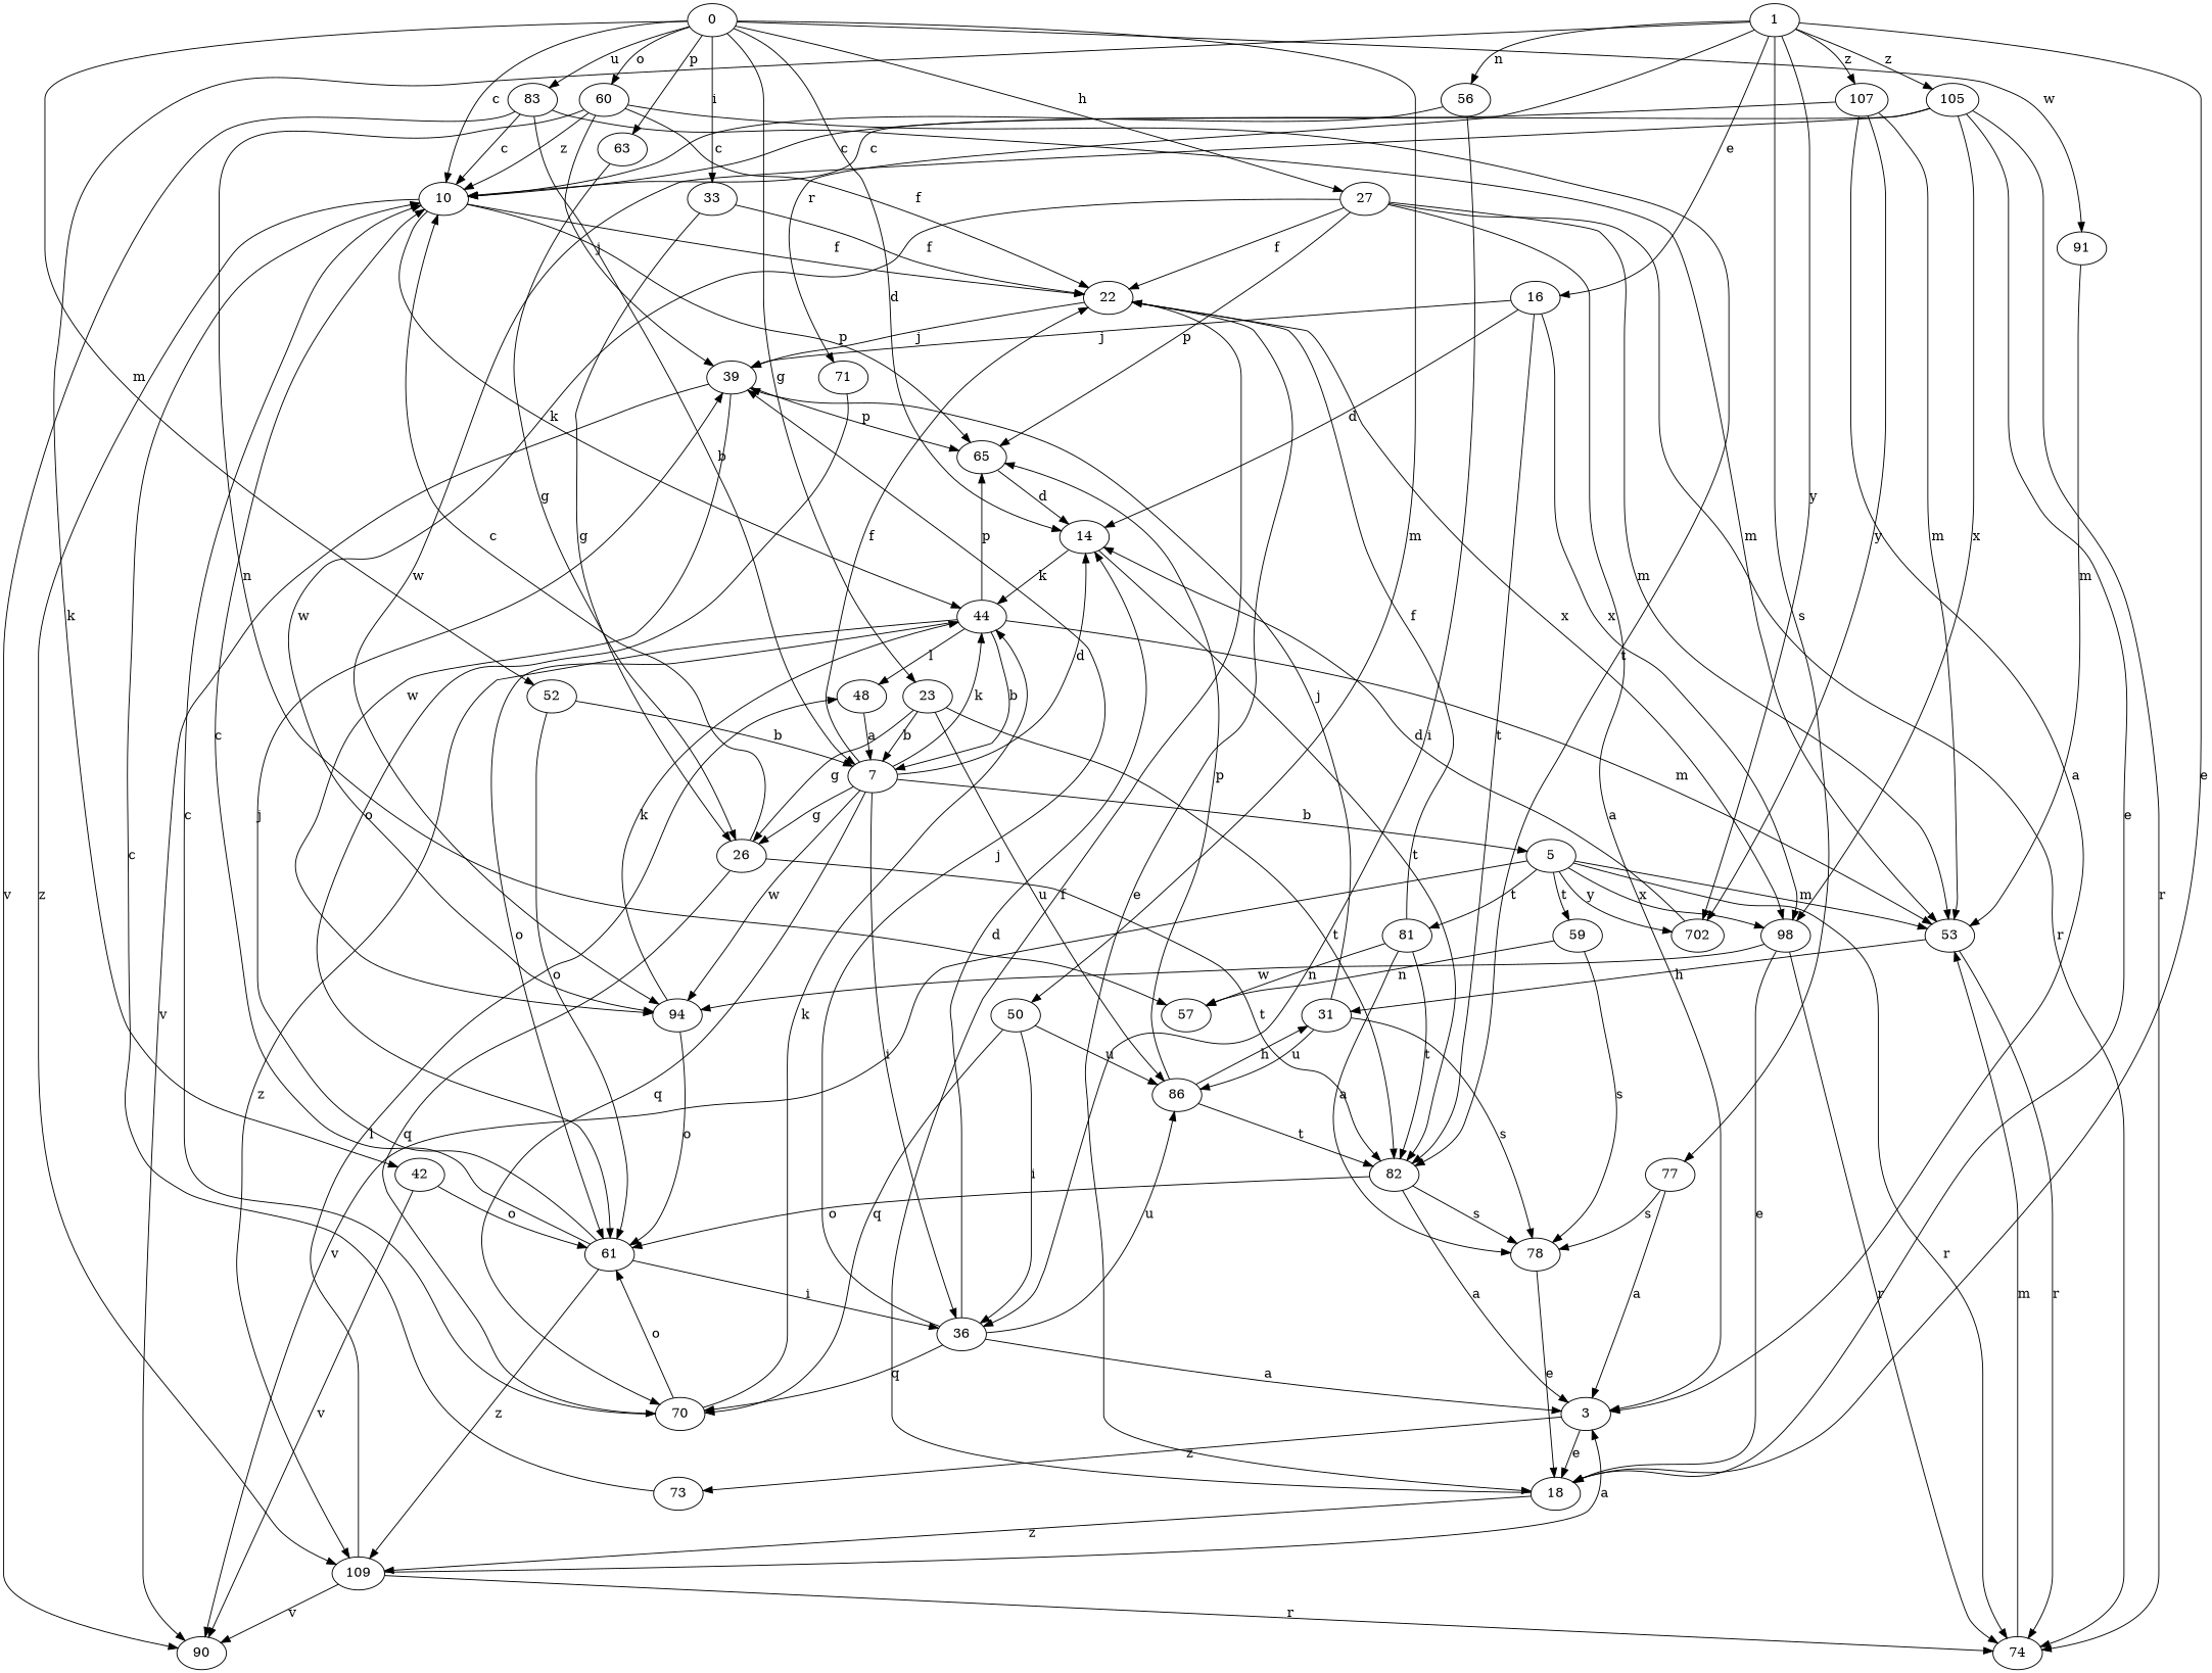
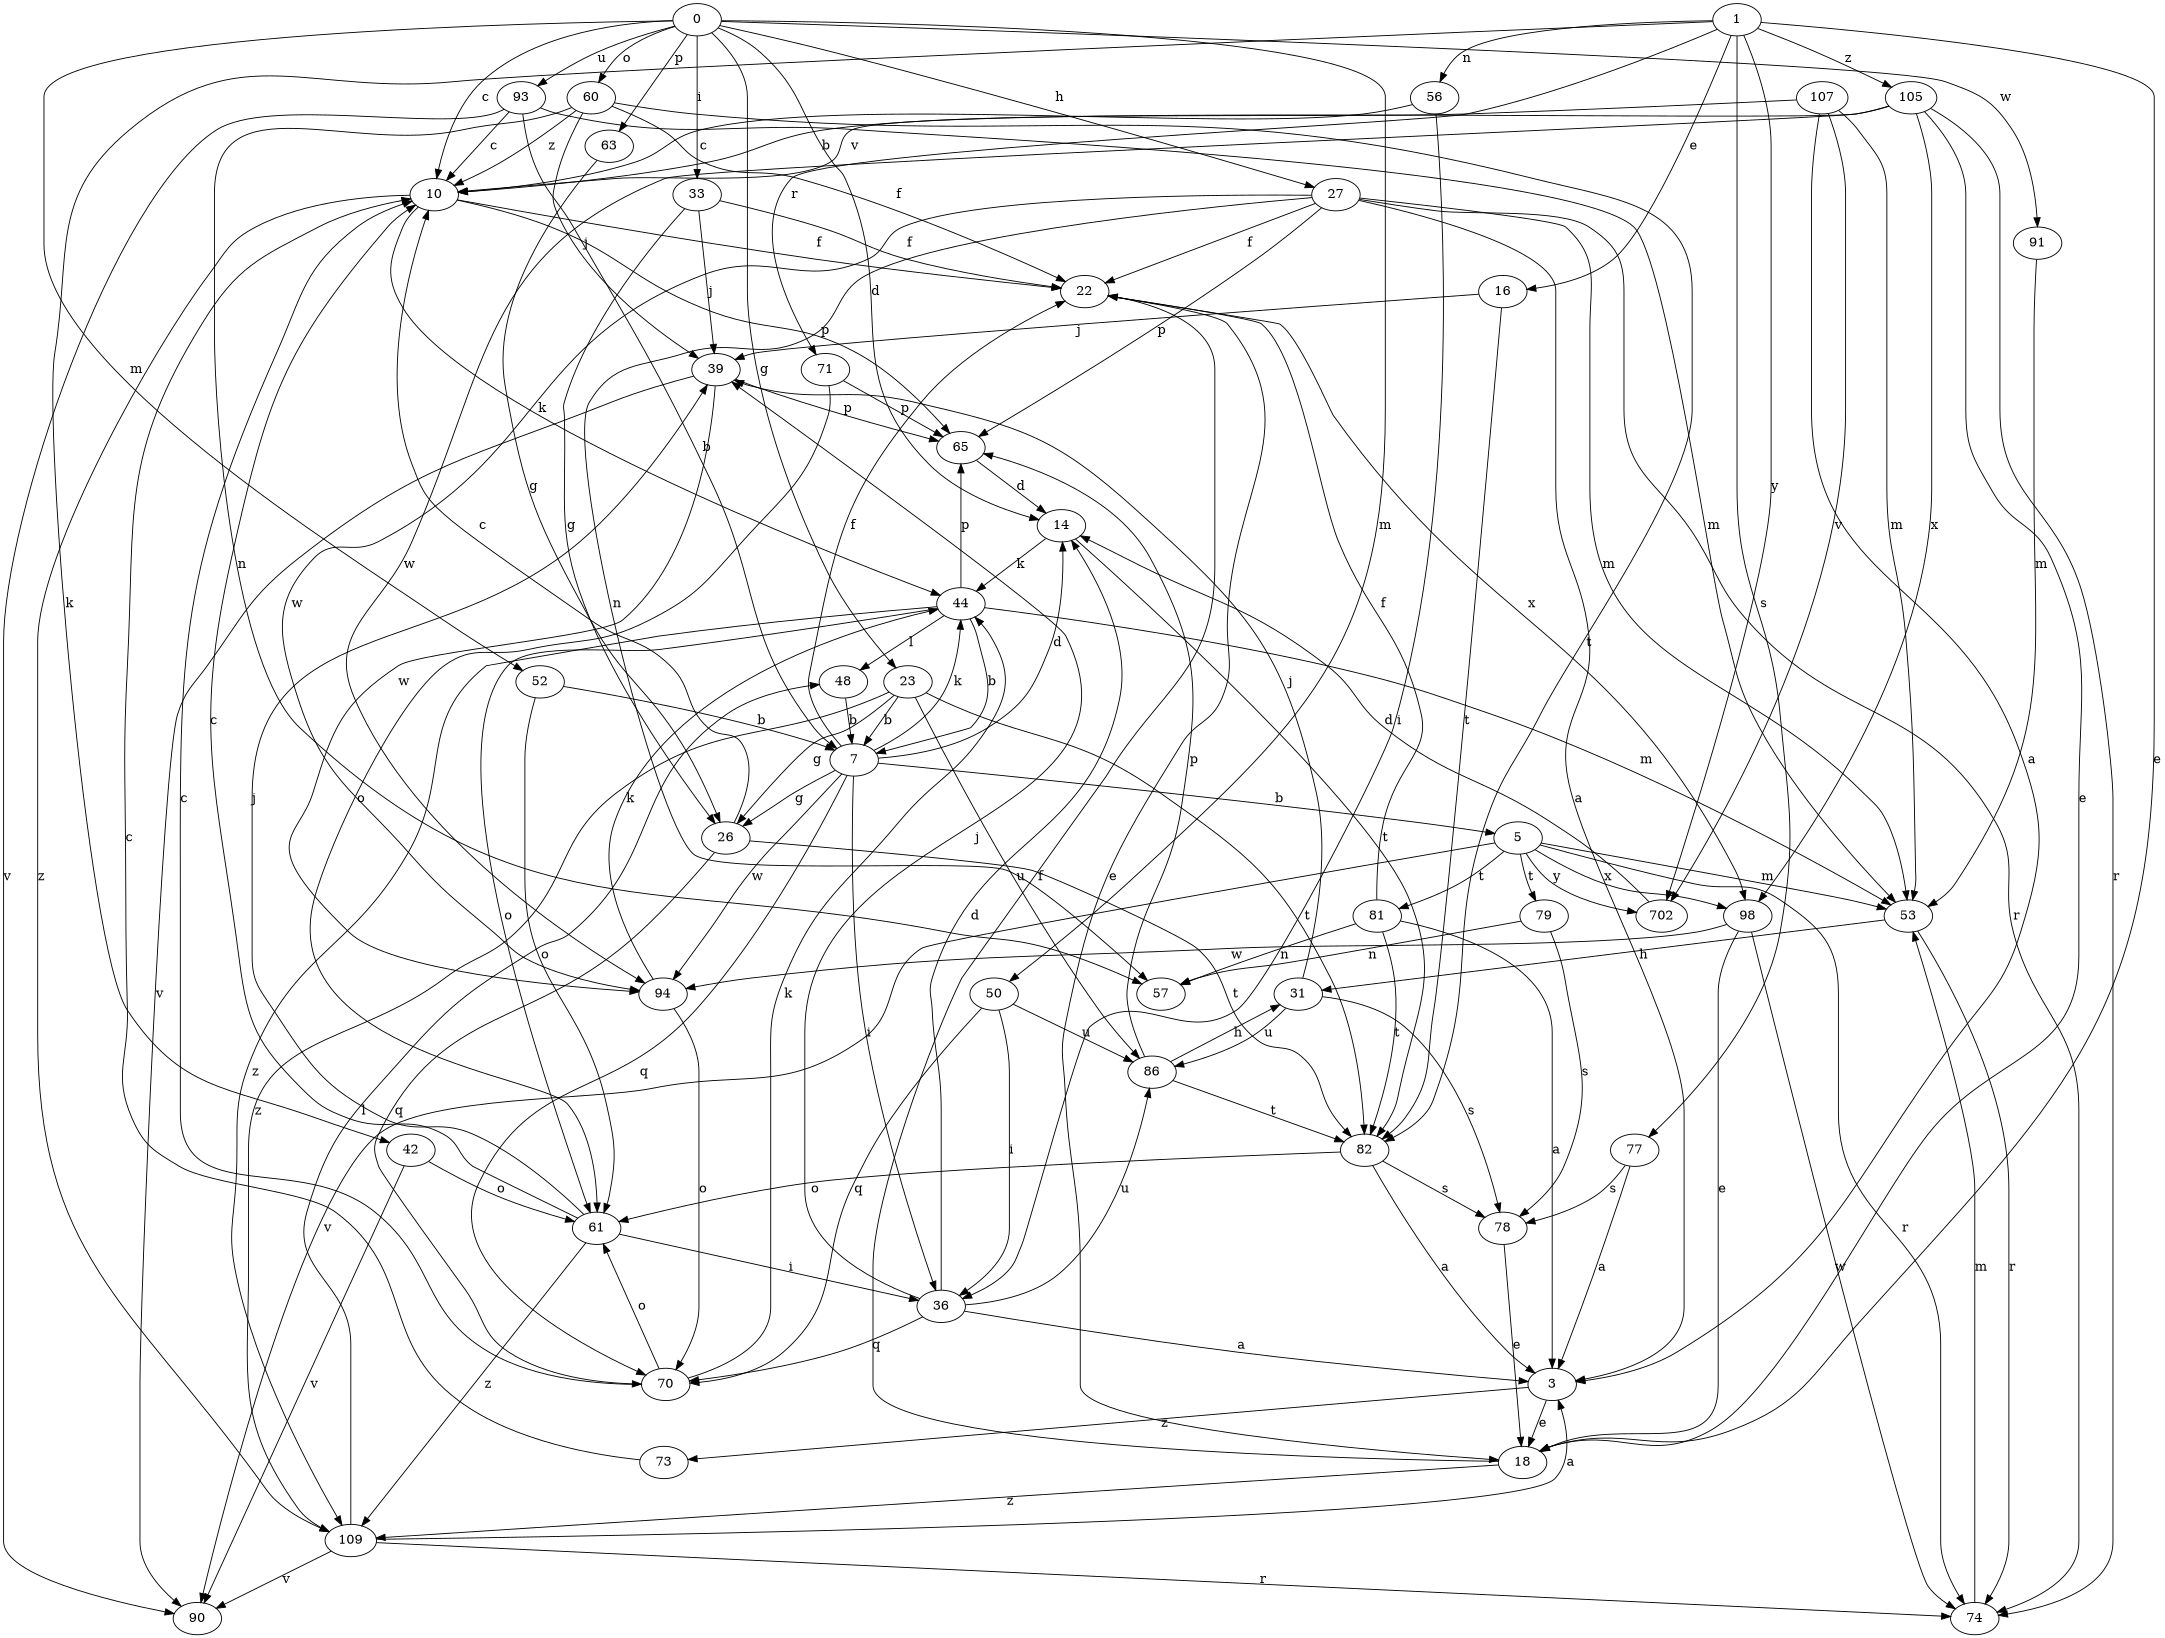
  strict digraph {
    0
    10
    14
    23
    27
    33
    50
    52
    60
    63
-   83
+   83 [label=93]
    91
    22
    44
    65
    109
    82
    7
    26
    86
    53
    3
    74
    94
    57
    36
    70
    61
    39
    90
    1
    16
    18
    42
    56
    71
    77
    n38 [label=702]
    105
    107
    98
    31
    78
    73
    5
-   79 [label=59]
+   79
    81
    48
    0 -> 10 [label=c]
    0 -> 14 [label=d]
    0 -> 23 [label=g]
    0 -> 27 [label=h]
    0 -> 33 [label=i]
    0 -> 50 [label=m]
    0 -> 52 [label=m]
    0 -> 60 [label=o]
    0 -> 63 [label=p]
    0 -> 83 [label=u]
    0 -> 91 [label=w]
    10 -> 22 [label=f]
    10 -> 44 [label=k]
    10 -> 65 [label=p]
    10 -> 109 [label=z]
    14 -> 44 [label=k]
    14 -> 82 [label=t]
+   23 -> 109 [label=z]
    23 -> 82 [label=t]
    23 -> 7 [label=b]
    23 -> 26 [label=g]
    23 -> 86 [label=u]
    27 -> 22 [label=f]
    27 -> 65 [label=p]
    27 -> 53 [label=m]
    27 -> 3 [label=a]
    27 -> 74 [label=r]
    27 -> 94 [label=w]
+   27 -> 57 [label=n]
    33 -> 22 [label=f]
    33 -> 26 [label=g]
    50 -> 86 [label=u]
    50 -> 36 [label=i]
    50 -> 70 [label=q]
    52 -> 7 [label=b]
    52 -> 61 [label=o]
    60 -> 10 [label=z]
    60 -> 22 [label=f]
    60 -> 82 [label=t]
    60 -> 57 [label=n]
    60 -> 39 [label=j]
    63 -> 26 [label=g]
    83 -> 10 [label=c]
    83 -> 7 [label=b]
    83 -> 53 [label=m]
    83 -> 90 [label=v]
    91 -> 53 [label=m]
-   22 -> 39 [label=j]
+   33 -> 39 [label=j]
    22 -> 18 [label=e]
    22 -> 98 [label=x]
    44 -> 65 [label=p]
    44 -> 109 [label=z]
    44 -> 7 [label=b]
    44 -> 53 [label=m]
    44 -> 61 [label=o]
    44 -> 48 [label=l]
    65 -> 14 [label=d]
    109 -> 3 [label=a]
    109 -> 74 [label=r]
    109 -> 90 [label=v]
    109 -> 48 [label=l]
    82 -> 3 [label=a]
    82 -> 61 [label=o]
    82 -> 78 [label=s]
    7 -> 14 [label=d]
    7 -> 22 [label=f]
    7 -> 44 [label=k]
    7 -> 26 [label=g]
    7 -> 94 [label=w]
    7 -> 36 [label=i]
    7 -> 70 [label=q]
    7 -> 5 [label=b]
    26 -> 10 [label=c]
    26 -> 82 [label=t]
    26 -> 70 [label=q]
    86 -> 65 [label=p]
    86 -> 82 [label=t]
    86 -> 31 [label=h]
    53 -> 74 [label=r]
    53 -> 31 [label=h]
    3 -> 18 [label=e]
    3 -> 73 [label=z]
    74 -> 53 [label=m]
    94 -> 44 [label=k]
-   94 -> 61 [label=o]
+   94 -> 70 [label=o]
    36 -> 14 [label=d]
    36 -> 86 [label=u]
    36 -> 3 [label=a]
    36 -> 70 [label=q]
    36 -> 39 [label=j]
    70 -> 10 [label=c]
    70 -> 44 [label=k]
    70 -> 61 [label=o]
    61 -> 10 [label=c]
    61 -> 109 [label=z]
    61 -> 36 [label=i]
    61 -> 39 [label=j]
    39 -> 65 [label=p]
    39 -> 94 [label=w]
    39 -> 90 [label=v]
    1 -> 16 [label=e]
    1 -> 18 [label=e]
    1 -> 42 [label=k]
    1 -> 56 [label=n]
    1 -> 71 [label=r]
    1 -> 77 [label=s]
    1 -> n38 [label=y]
    1 -> 105 [label=z]
-   1 -> 107 [label=z]
-   16 -> 14 [label=d]
    16 -> 82 [label=t]
    16 -> 39 [label=j]
-   16 -> 98 [label=x]
    18 -> 22 [label=f]
    18 -> 109 [label=z]
    42 -> 61 [label=o]
    42 -> 90 [label=v]
    56 -> 10 [label=c]
    56 -> 36 [label=i]
+   71 -> 65 [label=p]
    71 -> 61 [label=o]
    77 -> 3 [label=a]
    77 -> 78 [label=s]
    n38 -> 14 [label=d]
-   105 -> 10 [label=c]
+   105 -> 10 [label=v]
    105 -> 74 [label=r]
    105 -> 94 [label=w]
    105 -> 18 [label=e]
    105 -> 98 [label=x]
-   107 -> 10 [label=c]
+   107 -> 10 [label=b]
    107 -> 53 [label=m]
    107 -> 3 [label=a]
-   107 -> n38 [label=y]
-   98 -> 74 [label=r]
+   107 -> n38 [label=v]
+   98 -> 74 [label=w]
    98 -> 94 [label=w]
    98 -> 18 [label=e]
    31 -> 86 [label=u]
    31 -> 39 [label=j]
    31 -> 78 [label=s]
    78 -> 18 [label=e]
    73 -> 10 [label=c]
    5 -> 53 [label=m]
    5 -> 74 [label=r]
    5 -> 90 [label=v]
    5 -> n38 [label=y]
    5 -> 98 [label=x]
    5 -> 79 [label=t]
    5 -> 81 [label=t]
    79 -> 57 [label=n]
    79 -> 78 [label=s]
    81 -> 22 [label=f]
    81 -> 82 [label=t]
-   81 -> 78 [label=a]
+   81 -> 3 [label=a]
    81 -> 57 [label=n]
-   48 -> 7 [label=a]
+   48 -> 7 [label=b]
  }
